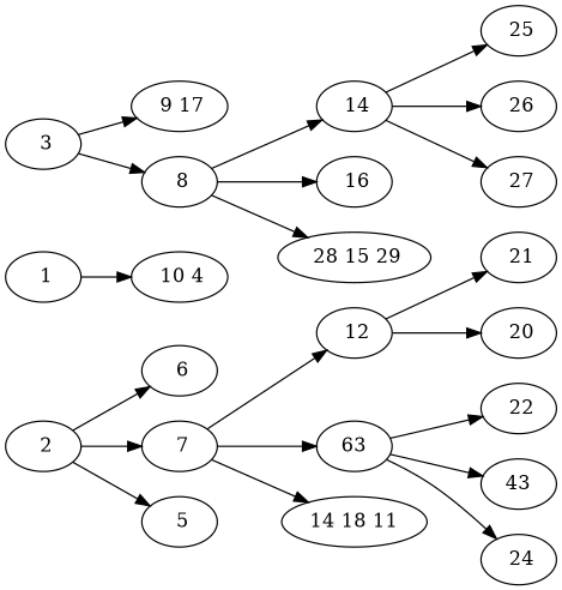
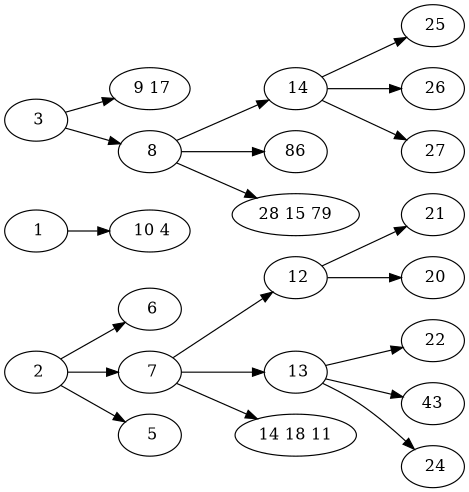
  digraph {
    rankdir=LR
    " 2"
    " 6"
    " 7"
    " 5"
    " 1"
    " 10 4"
    " 12"
-   " 13" [label=63]
+   " 13"
    n9 [label="14 18 11"]
    " 3"
    " 9 17"
    " 8"
    " 21"
    " 20"
    " 22"
    n16 [label=43]
    " 24"
    " 14"
-   " 16"
-   " 28 15 29"
+   " 16" [label=86]
+   " 28 15 29" [label="28 15 79"]
    " 25"
    " 26"
    " 27"
    " 2" -> " 6"
    " 2" -> " 7"
    " 2" -> " 5"
    " 7" -> " 12"
    " 7" -> " 13"
    " 7" -> n9
    " 1" -> " 10 4"
    " 12" -> " 21"
    " 12" -> " 20"
    " 13" -> " 22"
    " 13" -> n16
    " 13" -> " 24"
    " 3" -> " 9 17"
    " 3" -> " 8"
    " 8" -> " 14"
    " 8" -> " 16"
    " 8" -> " 28 15 29"
    " 14" -> " 25"
    " 14" -> " 26"
    " 14" -> " 27"
  }
